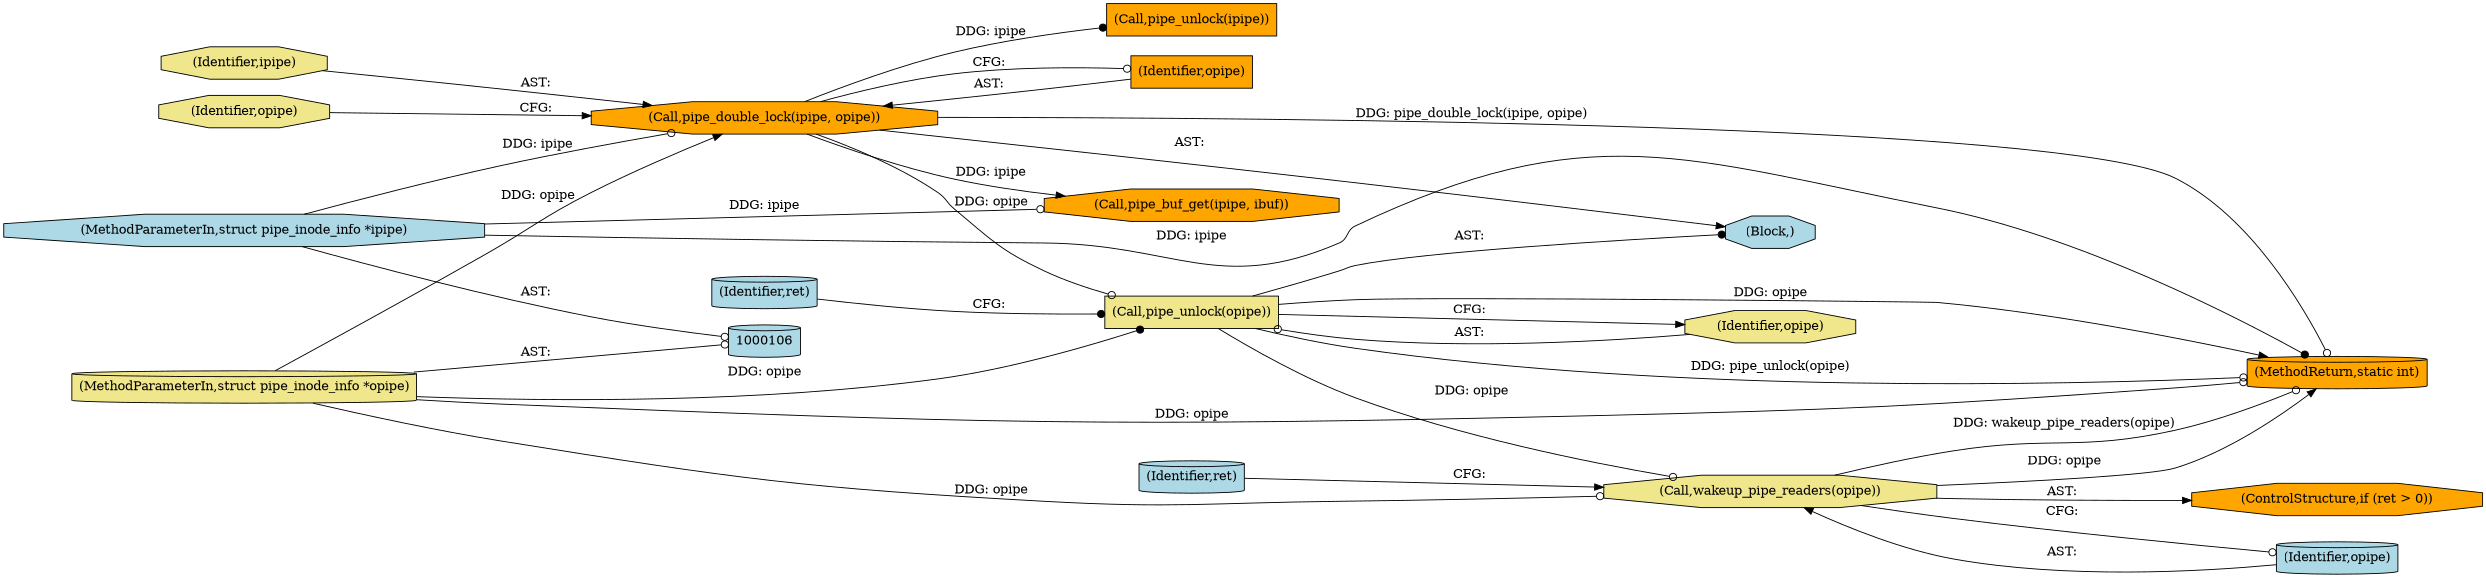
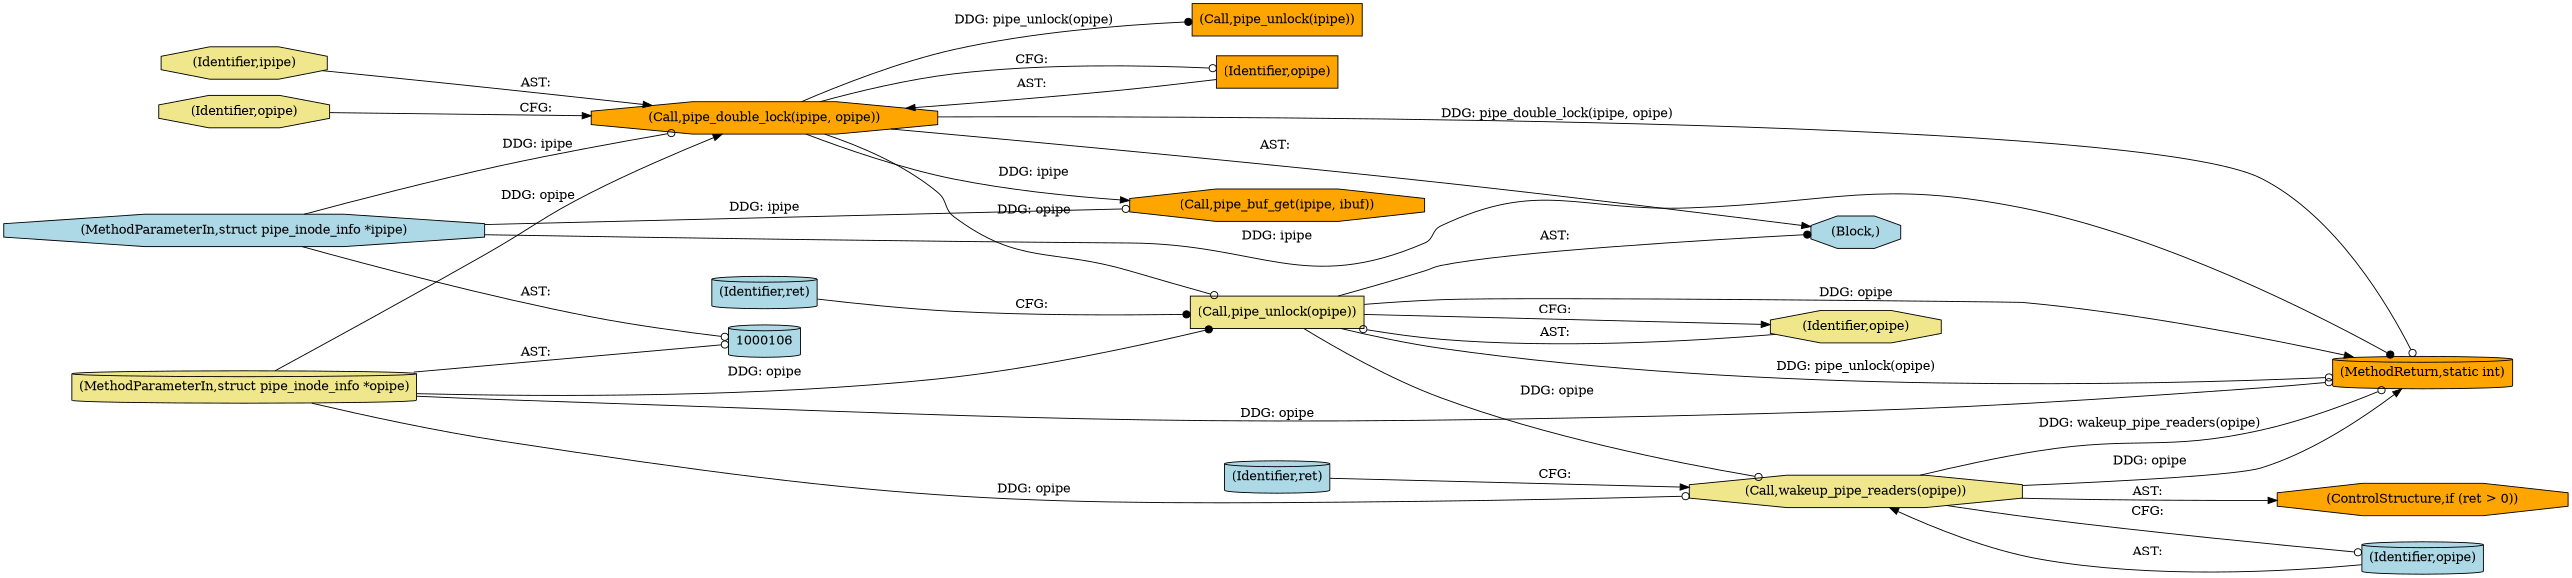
  digraph {
    rankdir=LR
    node [fillcolor=khaki shape=octagon style=filled]
    edge [arrowhead=odot]
    n1 [label="(Call,wakeup_pipe_readers(opipe))"]
    n2 [fillcolor=orange label="(MethodReturn,static int)" shape=cylinder]
    n3 [fillcolor=orange label="(ControlStructure,if (ret > 0))"]
    n4 [fillcolor=lightblue label="(Identifier,opipe)" shape=cylinder]
    n5 [label="(Call,pipe_unlock(opipe))" shape=box]
    n6 [fillcolor=lightblue label="(Block,)"]
    n7 [label="(Identifier,opipe)"]
    n8 [fillcolor=orange label="(Call,pipe_double_lock(ipipe, opipe))"]
    n9 [fillcolor=orange label="(Identifier,opipe)" shape=box]
    n10 [fillcolor=orange label="(Call,pipe_buf_get(ipipe, ibuf))"]
    n11 [fillcolor=orange label="(Call,pipe_unlock(ipipe))" shape=box]
    n12 [fillcolor=lightblue label="(MethodParameterIn,struct pipe_inode_info *ipipe)"]
    1000106 [fillcolor=lightblue shape=cylinder]
    n14 [label="(MethodParameterIn,struct pipe_inode_info *opipe)" shape=cylinder]
    n15 [fillcolor=lightblue label="(Identifier,ret)" shape=cylinder]
    n16 [fillcolor=lightblue label="(Identifier,ret)" shape=cylinder]
    n17 [label="(Identifier,ipipe)"]
    n18 [label="(Identifier,opipe)"]
    n1 -> n2 [label="DDG: wakeup_pipe_readers(opipe)"]
    n1 -> n2 [arrowhead=normal label="DDG: opipe"]
    n1 -> n3 [arrowhead=normal label="AST: "]
    n1 -> n4 [label="CFG: "]
    n4 -> n1 [arrowhead=normal label="AST: "]
    n5 -> n1 [label="DDG: opipe"]
    n5 -> n2 [label="DDG: pipe_unlock(opipe)"]
    n5 -> n2 [arrowhead=normal label="DDG: opipe"]
    n5 -> n6 [arrowhead=dot label="AST: "]
    n5 -> n7 [arrowhead=normal label="CFG: "]
    n7 -> n5 [label="AST: "]
    n8 -> n2 [label="DDG: pipe_double_lock(ipipe, opipe)"]
    n8 -> n5 [label="DDG: opipe"]
    n8 -> n6 [arrowhead=normal label="AST: "]
    n8 -> n9 [label="CFG: "]
    n8 -> n10 [arrowhead=normal label="DDG: ipipe"]
-   n8 -> n11 [arrowhead=dot label="DDG: ipipe"]
+   n8 -> n11 [arrowhead=dot label="DDG: pipe_unlock(opipe)"]
    n9 -> n8 [arrowhead=normal label="AST: "]
    n12 -> n2 [arrowhead=dot label="DDG: ipipe"]
    n12 -> n8 [label="DDG: ipipe"]
    n12 -> n10 [label="DDG: ipipe"]
    n12 -> 1000106 [label="AST: "]
    n14 -> n1 [label="DDG: opipe"]
    n14 -> n2 [label="DDG: opipe"]
    n14 -> n5 [arrowhead=dot label="DDG: opipe"]
    n14 -> n8 [arrowhead=normal label="DDG: opipe"]
    n14 -> 1000106 [label="AST: "]
    n15 -> n5 [arrowhead=dot label="CFG: "]
    n16 -> n1 [arrowhead=normal label="CFG: "]
    n17 -> n8 [arrowhead=normal label="AST: "]
    n18 -> n8 [arrowhead=normal label="CFG: "]
  }
